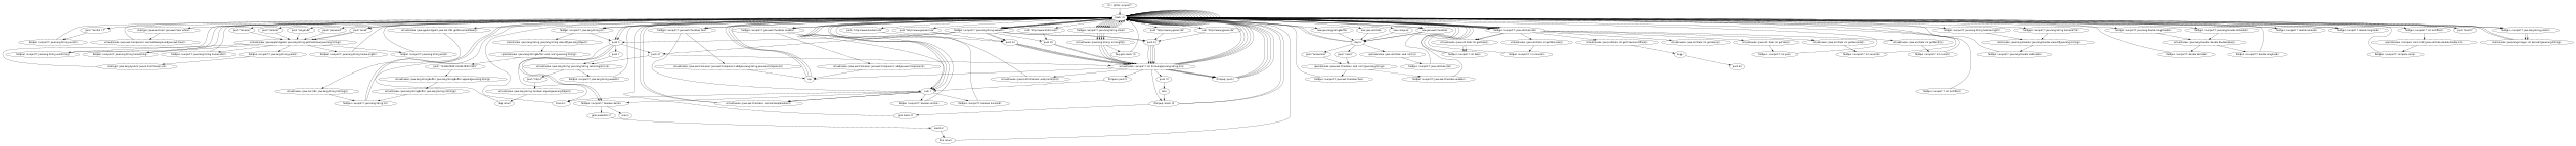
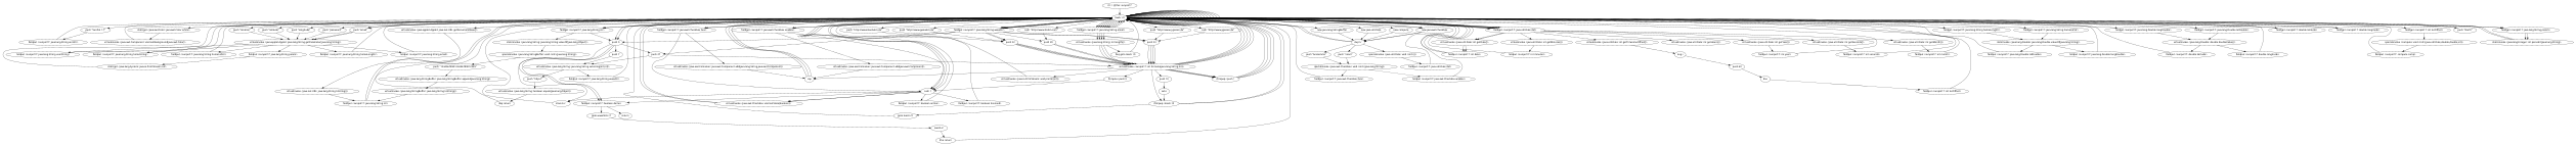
  digraph {
    fontname="Noto Sans"
    node [fontname="Noto Sans"]
    edge [fontname="Noto Sans"]
    "r0 := @this: sunpol17"
    "load.r r0"
    "push \"SunPol 1.7\""
    "staticget <java.awt.Color: java.awt.Color white>"
    "push \"email\""
    "push \"location\""
    "push \"latitude\""
    "push \"longitude\""
    "virtualinvoke <java.applet.Applet: java.net.URL getDocumentBase()>"
    "new java.lang.StringBuffer"
    "fieldget <sunpol17: java.lang.String str>"
    "push 0"
    "new java.util.Date"
    "fieldget <sunpol17: java.util.Date dat>"
    "fieldget <sunpol17: java.lang.String homeLatStr>"
    "fieldget <sunpol17: java.lang.Double latDouble>"
    "fieldget <sunpol17: java.lang.String homeLongStr>"
    "fieldget <sunpol17: java.lang.Double longDouble>"
    "new compute"
    "fieldget <sunpol17: double latitude>"
    "fieldget <sunpol17: double longitude>"
    "fieldget <sunpol17: int locOffset>"
    "new java.awt.Checkbox"
    "push \"North\""
    "fieldget <sunpol17: java.awt.Checkbox box>"
    "push 1"
    "fieldget <sunpol17: java.awt.Checkbox anaBox>"
    "push \"password\""
    "fieldget <sunpol17: java.lang.String email>"
    "fieldget <sunpol17: java.lang.String wwwStr>"
    "push \"http://www.GeoAstro.de\""
    "push \"http://www.geoastro.de\""
    "push \"http://www.jgiesen.de\""
    "push \"http://www.j-giesen.de\""
    "push \"http://www.SciAm.com\""
    "fieldget <sunpol17: java.lang.String param>"
    "fieldput <sunpol17: java.lang.String versStr>"
    "virtualinvoke <java.awt.Component: void setBackground(java.awt.Color)>"
    "virtualinvoke <java.applet.Applet: java.lang.String getParameter(java.lang.String)>"
    "virtualinvoke <java.net.URL: java.lang.String toString()>"
    "dup1.r"
    "staticinvoke <java.lang.String: java.lang.String valueOf(java.lang.Object)>"
    "push 27"
    "store.b z1"
    "fieldput <sunpol17: boolean demo>"
    "push 7"
    "virtualinvoke <java.util.Date: int getDate()>"
    "virtualinvoke <java.util.Date: int getHours()>"
    "virtualinvoke <java.util.Date: int getMinutes()>"
    "virtualinvoke <java.util.Date: int getMonth()>"
    "virtualinvoke <java.util.Date: int getYear()>"
    "virtualinvoke <java.util.Date: int getSeconds()>"
    "virtualinvoke <java.util.Date: int getTimezoneOffset()>"
    "staticinvoke <java.lang.Double: java.lang.Double valueOf(java.lang.String)>"
    "virtualinvoke <java.lang.Double: double doubleValue()>"
    "specialinvoke <compute: void <init>(java.util.Date,double,double,int)>"
    "virtualinvoke <java.awt.Container: java.awt.Component add(java.lang.String,java.awt.Component)>"
    "virtualinvoke <java.awt.Checkbox: void setState(boolean)>"
    "fieldput <sunpol17: boolean online>"
    "fieldput <sunpol17: boolean licensed>"
    "virtualinvoke <java.awt.Container: java.awt.Component add(java.awt.Component)>"
    "virtualinvoke <java.lang.String: int length()>"
    "push 22"
    n64 [label="push 23"]
    "push 20"
    "staticinvoke <java.lang.Integer: int parseInt(java.lang.String)>"
    "fieldput <sunpol17: java.lang.String userString>"
    "fieldput <sunpol17: java.lang.String homeString>"
    "fieldput <sunpol17: java.lang.String homeLatStr>"
    "fieldput <sunpol17: java.lang.String homeLongStr>"
    "fieldput <sunpol17: java.lang.String email>"
    "fieldput <sunpol17: java.lang.String param>"
    "staticget <java.lang.System: java.io.PrintStream out>"
    "fieldput <sunpol17: java.lang.String str>"
    "specialinvoke <java.util.Date: void <init>()>"
    "push \"zoom\""
    "push \"Analemma\""
    "fieldput <sunpol17: java.util.Date dat>"
    "specialinvoke <java.awt.Checkbox: void <init>(java.lang.String)>"
    "specialinvoke <java.lang.StringBuffer: void <init>(java.lang.String)>"
    "push \"1234567890123456789012345\""
    "virtualinvoke <java.lang.StringBuffer: java.lang.StringBuffer append(java.lang.String)>"
    "virtualinvoke <java.lang.StringBuffer: java.lang.String toString()>"
    "virtualinvoke <java.lang.String: java.lang.String substring(int,int)>"
    "virtualinvoke <sunpol17: int formula(java.lang.String,int)>"
    n86 [label="goto wwwStr.b z1"]
    return
    "fieldput <sunpol17: java.lang.String wwwStr>"
    "push \"http://\""
    pop
    "virtualinvoke <java.io.PrintStream: void println(int)>"
    "ifcmpeq.i push 1"
    "ifcmpne.i push 0"
    "ifcmpeq.i load.r r0"
    "push 10"
    "virtualinvoke <java.lang.String: boolean equals(java.lang.Object)>"
    "fieldput <sunpol17: int date>"
    "fieldput <sunpol17: int minutes>"
    "fieldput <sunpol17: int month>"
    "fieldput <sunpol17: int year>"
    "fieldput <sunpol17: int seconds>"
    "neg.i"
    "fieldput <sunpol17: java.lang.Double latDouble>"
+   "fieldput <sunpol17: java.lang.Double longDouble>"
    "fieldput <sunpol17: double latitude>"
    "fieldput <sunpol17: double longitude>"
    "push 60"
+   "div.i"
    "fieldput <sunpol17: int locOffset>"
    "fieldput <sunpol17: compute comp>"
    "fieldput <sunpol17: java.awt.Checkbox box>"
    "fieldput <sunpol17: java.awt.Checkbox anaBox>"
    "ifeq goto load.r r0"
    "goto load.r r0"
    "sub.i"
    "load.b z1"
    "ifne return"
    "ifeq return"
    "r0 := @this: sunpol17" -> "load.r r0"
    "load.r r0" -> "load.r r0"
    "load.r r0" -> "load.r r0"
    "load.r r0" -> "load.r r0"
    "load.r r0" -> "load.r r0"
    "load.r r0" -> "load.r r0"
    "load.r r0" -> "load.r r0"
    "load.r r0" -> "load.r r0"
    "load.r r0" -> "load.r r0"
    "load.r r0" -> "load.r r0"
    "load.r r0" -> "load.r r0"
    "load.r r0" -> "load.r r0"
    "load.r r0" -> "load.r r0"
    "load.r r0" -> "load.r r0"
    "load.r r0" -> "load.r r0"
    "load.r r0" -> "load.r r0"
    "load.r r0" -> "load.r r0"
    "load.r r0" -> "load.r r0"
    "load.r r0" -> "load.r r0"
    "load.r r0" -> "load.r r0"
    "load.r r0" -> "load.r r0"
    "load.r r0" -> "load.r r0"
    "load.r r0" -> "load.r r0"
    "load.r r0" -> "load.r r0"
    "load.r r0" -> "load.r r0"
    "load.r r0" -> "load.r r0"
    "load.r r0" -> "load.r r0"
    "load.r r0" -> "load.r r0"
    "load.r r0" -> "load.r r0"
    "load.r r0" -> "load.r r0"
    "load.r r0" -> "load.r r0"
    "load.r r0" -> "push \"SunPol 1.7\""
    "load.r r0" -> "staticget <java.awt.Color: java.awt.Color white>"
    "load.r r0" -> "push \"email\""
    "load.r r0" -> "push \"email\""
    "load.r r0" -> "push \"location\""
    "load.r r0" -> "push \"latitude\""
    "load.r r0" -> "push \"longitude\""
    "load.r r0" -> "virtualinvoke <java.applet.Applet: java.net.URL getDocumentBase()>"
    "load.r r0" -> "new java.lang.StringBuffer"
    "load.r r0" -> "fieldget <sunpol17: java.lang.String str>"
    "load.r r0" -> "fieldget <sunpol17: java.lang.String str>"
    "load.r r0" -> "push 0"
    "load.r r0" -> "push 0"
    "load.r r0" -> "new java.util.Date"
    "load.r r0" -> "fieldget <sunpol17: java.util.Date dat>"
    "load.r r0" -> "fieldget <sunpol17: java.util.Date dat>"
    "load.r r0" -> "fieldget <sunpol17: java.util.Date dat>"
    "load.r r0" -> "fieldget <sunpol17: java.util.Date dat>"
    "load.r r0" -> "fieldget <sunpol17: java.util.Date dat>"
    "load.r r0" -> "fieldget <sunpol17: java.util.Date dat>"
    "load.r r0" -> "fieldget <sunpol17: java.util.Date dat>"
    "load.r r0" -> "fieldget <sunpol17: java.util.Date dat>"
    "load.r r0" -> "fieldget <sunpol17: java.util.Date dat>"
    "load.r r0" -> "fieldget <sunpol17: java.lang.String homeLatStr>"
    "load.r r0" -> "fieldget <sunpol17: java.lang.Double latDouble>"
    "load.r r0" -> "fieldget <sunpol17: java.lang.String homeLongStr>"
    "load.r r0" -> "fieldget <sunpol17: java.lang.Double longDouble>"
    "load.r r0" -> "new compute"
    "load.r r0" -> "fieldget <sunpol17: double latitude>"
    "load.r r0" -> "fieldget <sunpol17: double longitude>"
    "load.r r0" -> "fieldget <sunpol17: int locOffset>"
    "load.r r0" -> "new java.awt.Checkbox"
    "load.r r0" -> "new java.awt.Checkbox"
    "load.r r0" -> "push \"North\""
    "load.r r0" -> "fieldget <sunpol17: java.awt.Checkbox box>"
    "load.r r0" -> "fieldget <sunpol17: java.awt.Checkbox box>"
    "load.r r0" -> "push 1"
    "load.r r0" -> "push 1"
    "load.r r0" -> "push 1"
    "load.r r0" -> "fieldget <sunpol17: java.awt.Checkbox anaBox>"
    "load.r r0" -> "fieldget <sunpol17: java.awt.Checkbox anaBox>"
    "load.r r0" -> "push \"password\""
    "load.r r0" -> "fieldget <sunpol17: java.lang.String email>"
    "load.r r0" -> "fieldget <sunpol17: java.lang.String email>"
    "load.r r0" -> "fieldget <sunpol17: java.lang.String email>"
    "load.r r0" -> "fieldget <sunpol17: java.lang.String email>"
    "load.r r0" -> "fieldget <sunpol17: java.lang.String email>"
    "load.r r0" -> "fieldget <sunpol17: java.lang.String email>"
    "load.r r0" -> "fieldget <sunpol17: java.lang.String email>"
    "load.r r0" -> "fieldget <sunpol17: java.lang.String wwwStr>"
    "load.r r0" -> "fieldget <sunpol17: java.lang.String wwwStr>"
    "load.r r0" -> "fieldget <sunpol17: java.lang.String wwwStr>"
    "load.r r0" -> "fieldget <sunpol17: java.lang.String wwwStr>"
    "load.r r0" -> "fieldget <sunpol17: java.lang.String wwwStr>"
    "load.r r0" -> "fieldget <sunpol17: java.lang.String wwwStr>"
    "load.r r0" -> "fieldget <sunpol17: java.lang.String wwwStr>"
    "load.r r0" -> "push \"http://www.GeoAstro.de\""
    "load.r r0" -> "push \"http://www.geoastro.de\""
    "load.r r0" -> "push \"http://www.jgiesen.de\""
    "load.r r0" -> "push \"http://www.j-giesen.de\""
    "load.r r0" -> "push \"http://www.SciAm.com\""
    "load.r r0" -> "fieldget <sunpol17: java.lang.String param>"
    "load.r r0" -> "fieldget <sunpol17: java.lang.String param>"
    "push \"SunPol 1.7\"" -> "fieldput <sunpol17: java.lang.String versStr>"
    "staticget <java.awt.Color: java.awt.Color white>" -> "virtualinvoke <java.awt.Component: void setBackground(java.awt.Color)>"
    "push \"email\"" -> "virtualinvoke <java.applet.Applet: java.lang.String getParameter(java.lang.String)>"
    "push \"email\"" -> "virtualinvoke <java.applet.Applet: java.lang.String getParameter(java.lang.String)>"
    "push \"location\"" -> "virtualinvoke <java.applet.Applet: java.lang.String getParameter(java.lang.String)>"
    "push \"latitude\"" -> "virtualinvoke <java.applet.Applet: java.lang.String getParameter(java.lang.String)>"
    "push \"longitude\"" -> "virtualinvoke <java.applet.Applet: java.lang.String getParameter(java.lang.String)>"
    "virtualinvoke <java.applet.Applet: java.net.URL getDocumentBase()>" -> "virtualinvoke <java.net.URL: java.lang.String toString()>"
    "new java.lang.StringBuffer" -> "dup1.r"
    "fieldget <sunpol17: java.lang.String str>" -> "push 0"
    "fieldget <sunpol17: java.lang.String str>" -> "staticinvoke <java.lang.String: java.lang.String valueOf(java.lang.Object)>"
    "push 0" -> "push 27"
    "push 0" -> "store.b z1"
    "push 0" -> "fieldput <sunpol17: boolean demo>"
    "push 0" -> "fieldput <sunpol17: boolean demo>"
    "push 0" -> "push 7"
    "new java.util.Date" -> "dup1.r"
    "fieldget <sunpol17: java.util.Date dat>" -> "load.r r0"
    "fieldget <sunpol17: java.util.Date dat>" -> "virtualinvoke <java.util.Date: int getDate()>"
    "fieldget <sunpol17: java.util.Date dat>" -> "virtualinvoke <java.util.Date: int getDate()>"
    "fieldget <sunpol17: java.util.Date dat>" -> "virtualinvoke <java.util.Date: int getHours()>"
    "fieldget <sunpol17: java.util.Date dat>" -> "virtualinvoke <java.util.Date: int getMinutes()>"
    "fieldget <sunpol17: java.util.Date dat>" -> "virtualinvoke <java.util.Date: int getMonth()>"
    "fieldget <sunpol17: java.util.Date dat>" -> "virtualinvoke <java.util.Date: int getYear()>"
    "fieldget <sunpol17: java.util.Date dat>" -> "virtualinvoke <java.util.Date: int getSeconds()>"
    "fieldget <sunpol17: java.util.Date dat>" -> "virtualinvoke <java.util.Date: int getTimezoneOffset()>"
    "fieldget <sunpol17: java.lang.String homeLatStr>" -> "staticinvoke <java.lang.Double: java.lang.Double valueOf(java.lang.String)>"
    "fieldget <sunpol17: java.lang.Double latDouble>" -> "virtualinvoke <java.lang.Double: double doubleValue()>"
    "fieldget <sunpol17: java.lang.String homeLongStr>" -> "staticinvoke <java.lang.Double: java.lang.Double valueOf(java.lang.String)>"
    "fieldget <sunpol17: java.lang.Double longDouble>" -> "virtualinvoke <java.lang.Double: double doubleValue()>"
    "new compute" -> "dup1.r"
    "fieldget <sunpol17: double latitude>" -> "load.r r0"
    "fieldget <sunpol17: double longitude>" -> "load.r r0"
    "fieldget <sunpol17: int locOffset>" -> "specialinvoke <compute: void <init>(java.util.Date,double,double,int)>"
    "new java.awt.Checkbox" -> "dup1.r"
    "new java.awt.Checkbox" -> "dup1.r"
    "push \"North\"" -> "load.r r0"
    "fieldget <sunpol17: java.awt.Checkbox box>" -> "push 1"
    "fieldget <sunpol17: java.awt.Checkbox box>" -> "virtualinvoke <java.awt.Container: java.awt.Component add(java.lang.String,java.awt.Component)>"
    "push 1" -> "store.b z1"
    "push 1" -> "fieldput <sunpol17: boolean demo>"
    "push 1" -> "virtualinvoke <java.awt.Checkbox: void setState(boolean)>"
    "push 1" -> "virtualinvoke <java.awt.Checkbox: void setState(boolean)>"
    "push 1" -> "fieldput <sunpol17: boolean online>"
    "push 1" -> "fieldput <sunpol17: boolean licensed>"
    "fieldget <sunpol17: java.awt.Checkbox anaBox>" -> "push 1"
    "fieldget <sunpol17: java.awt.Checkbox anaBox>" -> "virtualinvoke <java.awt.Container: java.awt.Component add(java.awt.Component)>"
    "push \"password\"" -> "virtualinvoke <java.applet.Applet: java.lang.String getParameter(java.lang.String)>"
    "fieldget <sunpol17: java.lang.String email>" -> "load.r r0"
    "fieldget <sunpol17: java.lang.String email>" -> "load.r r0"
    "fieldget <sunpol17: java.lang.String email>" -> "load.r r0"
    "fieldget <sunpol17: java.lang.String email>" -> "virtualinvoke <java.lang.String: int length()>"
    "fieldget <sunpol17: java.lang.String email>" -> "virtualinvoke <java.lang.String: int length()>"
    "fieldget <sunpol17: java.lang.String email>" -> "virtualinvoke <java.lang.String: int length()>"
    "fieldget <sunpol17: java.lang.String email>" -> "virtualinvoke <java.lang.String: int length()>"
    "fieldget <sunpol17: java.lang.String wwwStr>" -> "push 0"
    "fieldget <sunpol17: java.lang.String wwwStr>" -> "push 27"
    "fieldget <sunpol17: java.lang.String wwwStr>" -> "push 22"
    "fieldget <sunpol17: java.lang.String wwwStr>" -> "push 22"
    "fieldget <sunpol17: java.lang.String wwwStr>" -> n64
    "fieldget <sunpol17: java.lang.String wwwStr>" -> n64
    "fieldget <sunpol17: java.lang.String wwwStr>" -> "push 20"
    "push \"http://www.GeoAstro.de\"" -> "push 22"
    "push \"http://www.geoastro.de\"" -> "push 22"
    "push \"http://www.jgiesen.de\"" -> n64
    "push \"http://www.j-giesen.de\"" -> n64
    "push \"http://www.SciAm.com\"" -> "push 20"
    "fieldget <sunpol17: java.lang.String param>" -> "staticinvoke <java.lang.Integer: int parseInt(java.lang.String)>"
    "fieldget <sunpol17: java.lang.String param>" -> "staticinvoke <java.lang.Integer: int parseInt(java.lang.String)>"
    "fieldput <sunpol17: java.lang.String versStr>" -> "load.r r0"
    "virtualinvoke <java.awt.Component: void setBackground(java.awt.Color)>" -> "load.r r0"
    "virtualinvoke <java.applet.Applet: java.lang.String getParameter(java.lang.String)>" -> "fieldput <sunpol17: java.lang.String userString>"
    "virtualinvoke <java.applet.Applet: java.lang.String getParameter(java.lang.String)>" -> "fieldput <sunpol17: java.lang.String homeString>"
    "virtualinvoke <java.applet.Applet: java.lang.String getParameter(java.lang.String)>" -> "fieldput <sunpol17: java.lang.String homeLatStr>"
    "virtualinvoke <java.applet.Applet: java.lang.String getParameter(java.lang.String)>" -> "fieldput <sunpol17: java.lang.String homeLongStr>"
    "virtualinvoke <java.applet.Applet: java.lang.String getParameter(java.lang.String)>" -> "fieldput <sunpol17: java.lang.String email>"
    "virtualinvoke <java.applet.Applet: java.lang.String getParameter(java.lang.String)>" -> "fieldput <sunpol17: java.lang.String param>"
    "virtualinvoke <java.net.URL: java.lang.String toString()>" -> "fieldput <sunpol17: java.lang.String str>"
    "dup1.r" -> "load.r r0"
    "dup1.r" -> "load.r r0"
    "dup1.r" -> "specialinvoke <java.util.Date: void <init>()>"
    "dup1.r" -> "push \"zoom\""
    "dup1.r" -> "push \"Analemma\""
    "staticinvoke <java.lang.String: java.lang.String valueOf(java.lang.Object)>" -> "specialinvoke <java.lang.StringBuffer: void <init>(java.lang.String)>"
    "push 27" -> "virtualinvoke <java.lang.String: java.lang.String substring(int,int)>"
    "push 27" -> "virtualinvoke <sunpol17: int formula(java.lang.String,int)>"
    "store.b z1" -> "load.r r0"
    "fieldput <sunpol17: boolean demo>" -> n86
    "fieldput <sunpol17: boolean demo>" -> return
    "push 7" -> "virtualinvoke <java.lang.String: java.lang.String substring(int,int)>"
    "virtualinvoke <java.util.Date: int getDate()>" -> "fieldput <sunpol17: int date>"
    "virtualinvoke <java.util.Date: int getDate()>" -> "fieldput <sunpol17: int date>"
    "virtualinvoke <java.util.Date: int getMinutes()>" -> "fieldput <sunpol17: int minutes>"
    "virtualinvoke <java.util.Date: int getMonth()>" -> "fieldput <sunpol17: int month>"
    "virtualinvoke <java.util.Date: int getYear()>" -> "fieldput <sunpol17: int year>"
    "virtualinvoke <java.util.Date: int getSeconds()>" -> "fieldput <sunpol17: int seconds>"
    "virtualinvoke <java.util.Date: int getTimezoneOffset()>" -> "neg.i"
    "staticinvoke <java.lang.Double: java.lang.Double valueOf(java.lang.String)>" -> "fieldput <sunpol17: java.lang.Double latDouble>"
+   "staticinvoke <java.lang.Double: java.lang.Double valueOf(java.lang.String)>" -> "fieldput <sunpol17: java.lang.Double longDouble>"
    "virtualinvoke <java.lang.Double: double doubleValue()>" -> "fieldput <sunpol17: double latitude>"
    "virtualinvoke <java.lang.Double: double doubleValue()>" -> "fieldput <sunpol17: double longitude>"
    "specialinvoke <compute: void <init>(java.util.Date,double,double,int)>" -> "fieldput <sunpol17: compute comp>"
    "virtualinvoke <java.awt.Container: java.awt.Component add(java.lang.String,java.awt.Component)>" -> pop
    "virtualinvoke <java.awt.Checkbox: void setState(boolean)>" -> "load.r r0"
    "virtualinvoke <java.awt.Checkbox: void setState(boolean)>" -> "load.r r0"
    "fieldput <sunpol17: boolean online>" -> "load.r r0"
    "fieldput <sunpol17: boolean licensed>" -> "load.r r0"
    "virtualinvoke <java.awt.Container: java.awt.Component add(java.awt.Component)>" -> pop
    "virtualinvoke <java.lang.String: int length()>" -> "virtualinvoke <sunpol17: int formula(java.lang.String,int)>"
    "virtualinvoke <java.lang.String: int length()>" -> "virtualinvoke <sunpol17: int formula(java.lang.String,int)>"
    "virtualinvoke <java.lang.String: int length()>" -> "virtualinvoke <sunpol17: int formula(java.lang.String,int)>"
    "virtualinvoke <java.lang.String: int length()>" -> "ifeq goto load.r r0"
    "push 22" -> "virtualinvoke <sunpol17: int formula(java.lang.String,int)>"
    "push 22" -> "virtualinvoke <sunpol17: int formula(java.lang.String,int)>"
    "push 22" -> "virtualinvoke <sunpol17: int formula(java.lang.String,int)>"
    "push 22" -> "virtualinvoke <sunpol17: int formula(java.lang.String,int)>"
    n64 -> "virtualinvoke <sunpol17: int formula(java.lang.String,int)>"
    n64 -> "virtualinvoke <sunpol17: int formula(java.lang.String,int)>"
    n64 -> "virtualinvoke <sunpol17: int formula(java.lang.String,int)>"
    n64 -> "virtualinvoke <sunpol17: int formula(java.lang.String,int)>"
    "push 20" -> "virtualinvoke <sunpol17: int formula(java.lang.String,int)>"
    "push 20" -> "virtualinvoke <sunpol17: int formula(java.lang.String,int)>"
    "staticinvoke <java.lang.Integer: int parseInt(java.lang.String)>" -> "load.r r0"
    "staticinvoke <java.lang.Integer: int parseInt(java.lang.String)>" -> "load.r r0"
    "fieldput <sunpol17: java.lang.String userString>" -> "load.r r0"
    "fieldput <sunpol17: java.lang.String homeString>" -> "load.r r0"
    "fieldput <sunpol17: java.lang.String homeLatStr>" -> "load.r r0"
    "fieldput <sunpol17: java.lang.String homeLongStr>" -> "load.r r0"
    "fieldput <sunpol17: java.lang.String email>" -> "load.r r0"
    "fieldput <sunpol17: java.lang.String param>" -> "staticget <java.lang.System: java.io.PrintStream out>"
    "staticget <java.lang.System: java.io.PrintStream out>" -> "load.r r0"
    "fieldput <sunpol17: java.lang.String str>" -> "load.r r0"
    "fieldput <sunpol17: java.lang.String str>" -> "load.r r0"
    "specialinvoke <java.util.Date: void <init>()>" -> "fieldput <sunpol17: java.util.Date dat>"
    "push \"zoom\"" -> "specialinvoke <java.awt.Checkbox: void <init>(java.lang.String)>"
    "push \"Analemma\"" -> "specialinvoke <java.awt.Checkbox: void <init>(java.lang.String)>"
    "fieldput <sunpol17: java.util.Date dat>" -> "load.r r0"
    "specialinvoke <java.awt.Checkbox: void <init>(java.lang.String)>" -> "fieldput <sunpol17: java.awt.Checkbox box>"
    "specialinvoke <java.awt.Checkbox: void <init>(java.lang.String)>" -> "fieldput <sunpol17: java.awt.Checkbox anaBox>"
    "specialinvoke <java.lang.StringBuffer: void <init>(java.lang.String)>" -> "push \"1234567890123456789012345\""
    "push \"1234567890123456789012345\"" -> "virtualinvoke <java.lang.StringBuffer: java.lang.StringBuffer append(java.lang.String)>"
    "virtualinvoke <java.lang.StringBuffer: java.lang.StringBuffer append(java.lang.String)>" -> "virtualinvoke <java.lang.StringBuffer: java.lang.String toString()>"
    "virtualinvoke <java.lang.StringBuffer: java.lang.String toString()>" -> "fieldput <sunpol17: java.lang.String str>"
    "virtualinvoke <java.lang.String: java.lang.String substring(int,int)>" -> "fieldput <sunpol17: java.lang.String wwwStr>"
    "virtualinvoke <java.lang.String: java.lang.String substring(int,int)>" -> "push \"http://\""
    "virtualinvoke <sunpol17: int formula(java.lang.String,int)>" -> "load.r r0"
    "virtualinvoke <sunpol17: int formula(java.lang.String,int)>" -> "load.r r0"
    "virtualinvoke <sunpol17: int formula(java.lang.String,int)>" -> "load.r r0"
    "virtualinvoke <sunpol17: int formula(java.lang.String,int)>" -> "load.r r0"
    "virtualinvoke <sunpol17: int formula(java.lang.String,int)>" -> "load.r r0"
    "virtualinvoke <sunpol17: int formula(java.lang.String,int)>" -> pop
    "virtualinvoke <sunpol17: int formula(java.lang.String,int)>" -> "virtualinvoke <java.io.PrintStream: void println(int)>"
    "virtualinvoke <sunpol17: int formula(java.lang.String,int)>" -> "ifcmpeq.i push 1"
    "virtualinvoke <sunpol17: int formula(java.lang.String,int)>" -> "ifcmpeq.i push 1"
    "virtualinvoke <sunpol17: int formula(java.lang.String,int)>" -> "ifcmpeq.i push 1"
    "virtualinvoke <sunpol17: int formula(java.lang.String,int)>" -> "ifcmpeq.i push 1"
    "virtualinvoke <sunpol17: int formula(java.lang.String,int)>" -> "ifcmpne.i push 0"
    "virtualinvoke <sunpol17: int formula(java.lang.String,int)>" -> "ifcmpeq.i load.r r0"
    "virtualinvoke <sunpol17: int formula(java.lang.String,int)>" -> "push 10"
    n86 -> "load.b z1"
    "fieldput <sunpol17: java.lang.String wwwStr>" -> "load.r r0"
    "push \"http://\"" -> "virtualinvoke <java.lang.String: boolean equals(java.lang.Object)>"
    pop -> "load.r r0"
    pop -> "load.r r0"
    pop -> "load.r r0"
    "virtualinvoke <java.io.PrintStream: void println(int)>" -> "load.r r0"
    "ifcmpeq.i push 1" -> "load.r r0"
    "ifcmpeq.i push 1" -> "load.r r0"
    "ifcmpeq.i push 1" -> "load.r r0"
    "ifcmpeq.i push 1" -> "load.r r0"
    "ifcmpne.i push 0" -> "push 1"
    "ifcmpeq.i load.r r0" -> "load.r r0"
    "ifcmpeq.i load.r r0" -> "load.r r0"
    "ifcmpeq.i load.r r0" -> "goto load.r r0"
    "push 10" -> "sub.i"
    "virtualinvoke <java.lang.String: boolean equals(java.lang.Object)>" -> "ifeq return"
    "fieldput <sunpol17: int date>" -> "load.r r0"
    "fieldput <sunpol17: int date>" -> "load.r r0"
    "fieldput <sunpol17: int minutes>" -> "load.r r0"
    "fieldput <sunpol17: int month>" -> "load.r r0"
    "fieldput <sunpol17: int year>" -> "load.r r0"
    "fieldput <sunpol17: int seconds>" -> "load.r r0"
    "neg.i" -> "push 60"
    "fieldput <sunpol17: java.lang.Double latDouble>" -> "load.r r0"
+   "fieldput <sunpol17: java.lang.Double longDouble>" -> "load.r r0"
    "fieldput <sunpol17: double latitude>" -> "load.r r0"
    "fieldput <sunpol17: double longitude>" -> "load.r r0"
+   "push 60" -> "div.i"
+   "div.i" -> "fieldput <sunpol17: int locOffset>"
    "fieldput <sunpol17: int locOffset>" -> "load.r r0"
    "fieldput <sunpol17: compute comp>" -> "load.r r0"
    "fieldput <sunpol17: java.awt.Checkbox box>" -> "load.r r0"
    "fieldput <sunpol17: java.awt.Checkbox anaBox>" -> "load.r r0"
    "ifeq goto load.r r0" -> "load.r r0"
    "goto load.r r0" -> "load.r r0"
    "sub.i" -> "ifcmpeq.i load.r r0"
    "load.b z1" -> "ifne return"
    "ifne return" -> "load.r r0"
    "ifeq return" -> "load.r r0"
  }
